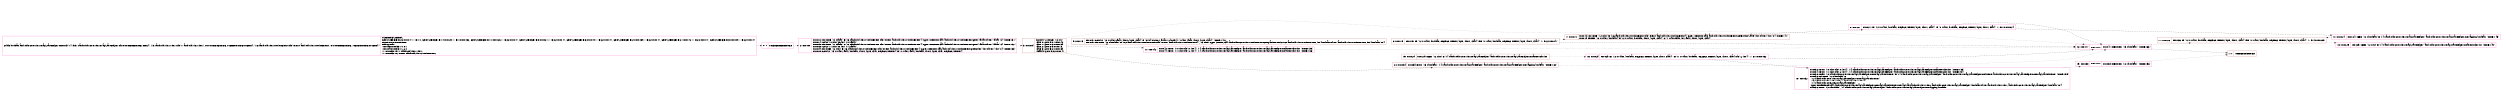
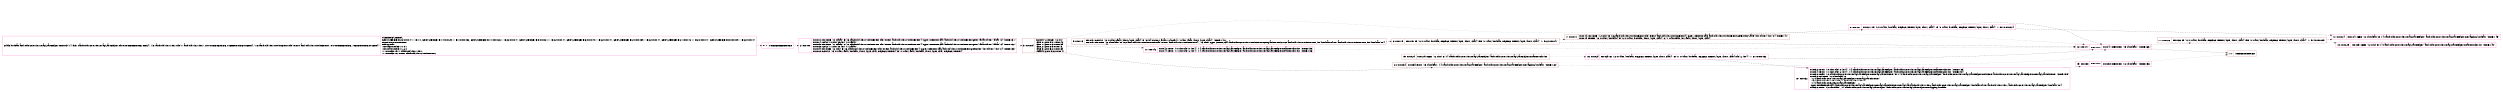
  digraph {
    rankdir=LR
    node [color=deeppink shape=record]
    edge [style=dashed]
    n1 [label="{0\:\ ?|MTH_ENTER_BLOCK\l}"]
    n2 [label="{2\:\ 0x0000|0x0000: INVOKE  (r0 I:float) = (r6 I:android.view.MotionEvent A[D('event' android.view.MotionEvent)]) type: VIRTUAL call: android.view.MotionEvent.getX():float A[MD:():float (c)] (LINE:131)\l0x0004: CAST (r0 I:int) = (int) (r0 I:float) \l0x0005: INVOKE  (r1 I:float) = (r6 I:android.view.MotionEvent A[D('event' android.view.MotionEvent)]) type: VIRTUAL call: android.view.MotionEvent.getY():float A[MD:():float (c)] (LINE:132)\l0x0009: CAST (r1 I:int) = (int) (r1 I:float) \l0x000a: INVOKE  (r2 I:int) = (r6 I:android.view.MotionEvent A[D('event' android.view.MotionEvent)]) type: VIRTUAL call: android.view.MotionEvent.getAction():int A[MD:():int (c)] (LINE:133)\l0x000e: CONST  (r3 I:??[int, float, boolean, short, byte, char, OBJECT, ARRAY]) = (0 ??[int, float, boolean, short, byte, char, OBJECT, ARRAY]) \l}"]
    n3 [color=brown label="{3\:\ 0x000f|0x000f: SWITCH  (r2 I:??)\l case 0: goto B:21:0x0042\l case 1: goto B:20:0x003f\l case 2: goto B:5:0x0013\l case 3: goto B:20:0x003f\l default: goto B:22:0x0047 \l}"]
    n4 [color=brown label="{5\:\ 0x0013|0x0013: CONST  (r2 I:??[int, float, short, byte, char]) = (8194(0x2002, float:1.1482E\-41) ??[int, float, short, byte, char])  (LINE:140)\l0x0015: INVOKE  (r2 I:boolean) = (r6 I:android.view.MotionEvent A[D('event' android.view.MotionEvent)]), (r2 I:int) type: STATIC call: androidx.core.view.MotionEventCompat.isFromSource(android.view.MotionEvent, int):boolean A[MD:(android.view.MotionEvent, int):boolean (m)]\l}"]
    n5 [color=brown label="{20\:\ 0x003f|0x003f: IPUT  (r3 I:boolean), (r4 I:androidx.core.view.DragStartHelper) androidx.core.view.DragStartHelper.mDragging boolean  (LINE:160)\l}"]
    n6 [label="{21\:\ 0x0042|0x0042: IPUT  (r0 I:int A[D('x' int)]), (r4 I:androidx.core.view.DragStartHelper) androidx.core.view.DragStartHelper.mLastTouchX int  (LINE:135)\l0x0044: IPUT  (r1 I:int A[D('y' int)]), (r4 I:androidx.core.view.DragStartHelper) androidx.core.view.DragStartHelper.mLastTouchY int  (LINE:136)\l}"]
    n7 [label="{22\:\ 0x0047|RETURN\l|0x0047: RETURN  (r3 I:boolean)  (LINE:163)\l}"]
    n8 [color=brown label="{6\:\ 0x0019|0x0019: IF  (r2 I:??[int, boolean, OBJECT, ARRAY, byte, short, char]) == (0 ??[int, boolean, OBJECT, ARRAY, byte, short, char])  \-\> B:22:0x0047 \l}"]
    n9 [color=brown label="{11\:\ 0x0026|0x0026: IF  (r2 I:??[int, boolean, OBJECT, ARRAY, byte, short, char]) == (0 ??[int, boolean, OBJECT, ARRAY, byte, short, char])  \-\> B:13:0x0029 \l}"]
    n10 [color=brown label="{1\:\ ?|MTH_EXIT_BLOCK\l}"]
    n11 [color=brown label="{7\:\ 0x001b|0x001b: INVOKE  (r2 I:int) = (r6 I:android.view.MotionEvent A[D('event' android.view.MotionEvent)]) type: VIRTUAL call: android.view.MotionEvent.getButtonState():int A[MD:():int (c)] (LINE:141)\l0x001f: ARITH  (r2 I:??[int, boolean]) = (r2 I:??[int, boolean, short, byte, char]) & (1 ??[boolean, int, float, short, byte, char]) \l}"]
    n12 [label="{8\:\ 0x0021|0x0021: IF  (r2 I:??[int, boolean, OBJECT, ARRAY, byte, short, char]) != (0 ??[int, boolean, OBJECT, ARRAY, byte, short, char])  \-\> B:10:0x0024 \l}"]
    n13 [label="{10\:\ 0x0024|0x0024: IGET  (r2 I:boolean) = (r4 I:androidx.core.view.DragStartHelper) androidx.core.view.DragStartHelper.mDragging boolean  (LINE:145)\l}"]
    n14 [label="{13\:\ 0x0029|0x0029: IGET  (r2 I:int) = (r4 I:androidx.core.view.DragStartHelper) androidx.core.view.DragStartHelper.mLastTouchX int  (LINE:149)\l}"]
    n15 [color=brown label="{15\:\ 0x002d|0x002d: IGET  (r2 I:int) = (r4 I:androidx.core.view.DragStartHelper) androidx.core.view.DragStartHelper.mLastTouchY int \l}"]
    n16 [label="{16\:\ 0x002f|0x002f: IF  (r2 I:??[int, boolean, OBJECT, ARRAY, byte, short, char]) != (r1 I:??[int, boolean, OBJECT, ARRAY, byte, short, char] A[D('y' int)])  \-\> B:18:0x0032 \l}"]
    n17 [label="{18\:\ 0x0032|0x0032: IPUT  (r0 I:int A[D('x' int)]), (r4 I:androidx.core.view.DragStartHelper) androidx.core.view.DragStartHelper.mLastTouchX int  (LINE:153)\l0x0034: IPUT  (r1 I:int A[D('y' int)]), (r4 I:androidx.core.view.DragStartHelper) androidx.core.view.DragStartHelper.mLastTouchY int  (LINE:154)\l0x0036: IGET  (r2 I:androidx.core.view.DragStartHelper$OnDragStartListener) = (r4 I:androidx.core.view.DragStartHelper) androidx.core.view.DragStartHelper.mListener androidx.core.view.DragStartHelper$OnDragStartListener  (LINE:155)\l0x0038: INVOKE  (r2 I:boolean) = \l  (r2 I:androidx.core.view.DragStartHelper$OnDragStartListener)\l  (r5 I:android.view.View A[D('v' android.view.View)])\l  (r4 I:androidx.core.view.DragStartHelper)\l type: INTERFACE call: androidx.core.view.DragStartHelper.OnDragStartListener.onDragStart(android.view.View, androidx.core.view.DragStartHelper):boolean A[MD:(android.view.View, androidx.core.view.DragStartHelper):boolean (m)]\l0x003c: IPUT  (r2 I:boolean), (r4 I:androidx.core.view.DragStartHelper) androidx.core.view.DragStartHelper.mDragging boolean \l}"]
    n18 [label="{19\:\ 0x003e|RETURN\l|0x003e: RETURN  (r2 I:boolean)  (LINE:156)\l}"]
    n19 [label="{public boolean androidx.core.view.DragStartHelper.onTouch((r4 'this' I:androidx.core.view.DragStartHelper A[IMMUTABLE_TYPE, THIS]), (r5 I:android.view.View A[D('v' android.view.View), IMMUTABLE_TYPE, METHOD_ARGUMENT]), (r6 I:android.view.MotionEvent A[D('event' android.view.MotionEvent), IMMUTABLE_TYPE, METHOD_ARGUMENT]))  | USE_LINES_HINTS\lCROSS_EDGE: B:22:0x0047 \-\> B:1:?, CROSS_EDGE: B:14:0x002b \-\> B:18:0x0032, CROSS_EDGE: B:11:0x0026 \-\> B:22:0x0047, CROSS_EDGE: B:8:0x0021 \-\> B:22:0x0047, CROSS_EDGE: B:6:0x0019 \-\> B:22:0x0047, CROSS_EDGE: B:20:0x003f \-\> B:22:0x0047, CROSS_EDGE: B:21:0x0042 \-\> B:22:0x0047, CROSS_EDGE: B:3:0x000f \-\> B:22:0x0047\lINLINE_NOT_NEEDED\lDebug Info:\l  0x0005\-0x0053: r0 'x' I\l  0x000a\-0x0053: r1 'y' I\l  \-1 \-0x0053: r5 'v' Landroid\/view\/View;\l  \-1 \-0x0053: r6 'event' Landroid\/view\/MotionEvent;\l}"]
    n1 -> n2
    n2 -> n3 [style=dotted]
    n3 -> n4 [style=dotted]
    n3 -> n5
    n3 -> n6
    n3 -> n7 [style=dotted]
+   n4 -> n8
    n5 -> n7 [style=dotted]
    n6 -> n7 [style=dotted]
    n7 -> n9 [style=dotted]
    n7 -> n10
    n8 -> n7
    n8 -> n11 [style=dotted]
    n9 -> n14 [style=dotted]
    n11 -> n12
    n12 -> n7
    n12 -> n13
-   n13 -> n9
+   n9 -> n13
    n15 -> n16 [style=dotted]
    n16 -> n7
    n16 -> n17
    n17 -> n18 [style=dotted]
    n18 -> n10 [style=dotted]
    n19 -> n1
  }
